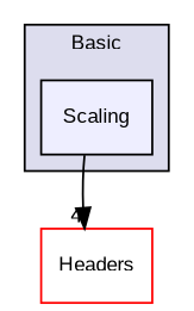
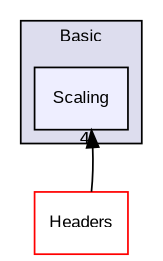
  digraph {
    compound=true
    fontname="Liberation Sans"
    node [fontname="Liberation Sans" fontsize=10 shape=box style=filled]
    n1 [fillcolor="#eeeeff" label=Scaling pencolor=black]
    n2 [color=red fillcolor=white label=Headers]
    subgraph cluster_1 {
      bgcolor="#ddddee"
      fontsize=10
      label=Basic
      pencolor=black
      n1
    }
-   n1 -> n2 [headlabel=4 labeldistance=1.5 labelfontname=Helvetica labelfontsize=10 style=solid arrowhead=normal fontname="Liberation Sans"]
+   n2 -> n1 [headlabel=4 labeldistance=1.5 labelfontname=Helvetica labelfontsize=10 style=solid arrowhead=normal fontname="Liberation Sans"]
  }
